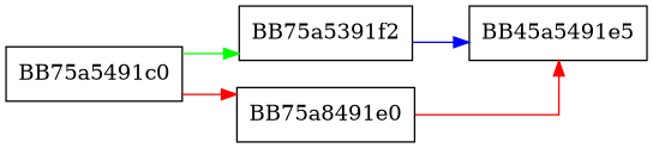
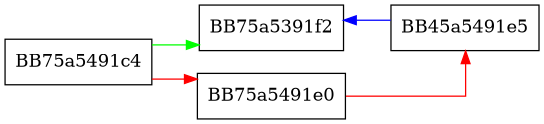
  digraph {
    rankdir=LR
    splines=ortho
    node [shape=box]
    edge [color=red]
    n1 [label=BB75a5391f2]
-   BB75a5491c0
-   BB75a5491e0 [label=BB75a8491e0]
+   BB75a5491c0 [label=BB75a5491c4]
+   BB75a5491e0
    n4 [label=BB45a5491e5]
-   n1 -> n4 [color=blue]
+   n4 -> n1 [color=blue]
    BB75a5491c0 -> n1 [color=green]
    BB75a5491c0 -> BB75a5491e0
    BB75a5491e0 -> n4
  }
